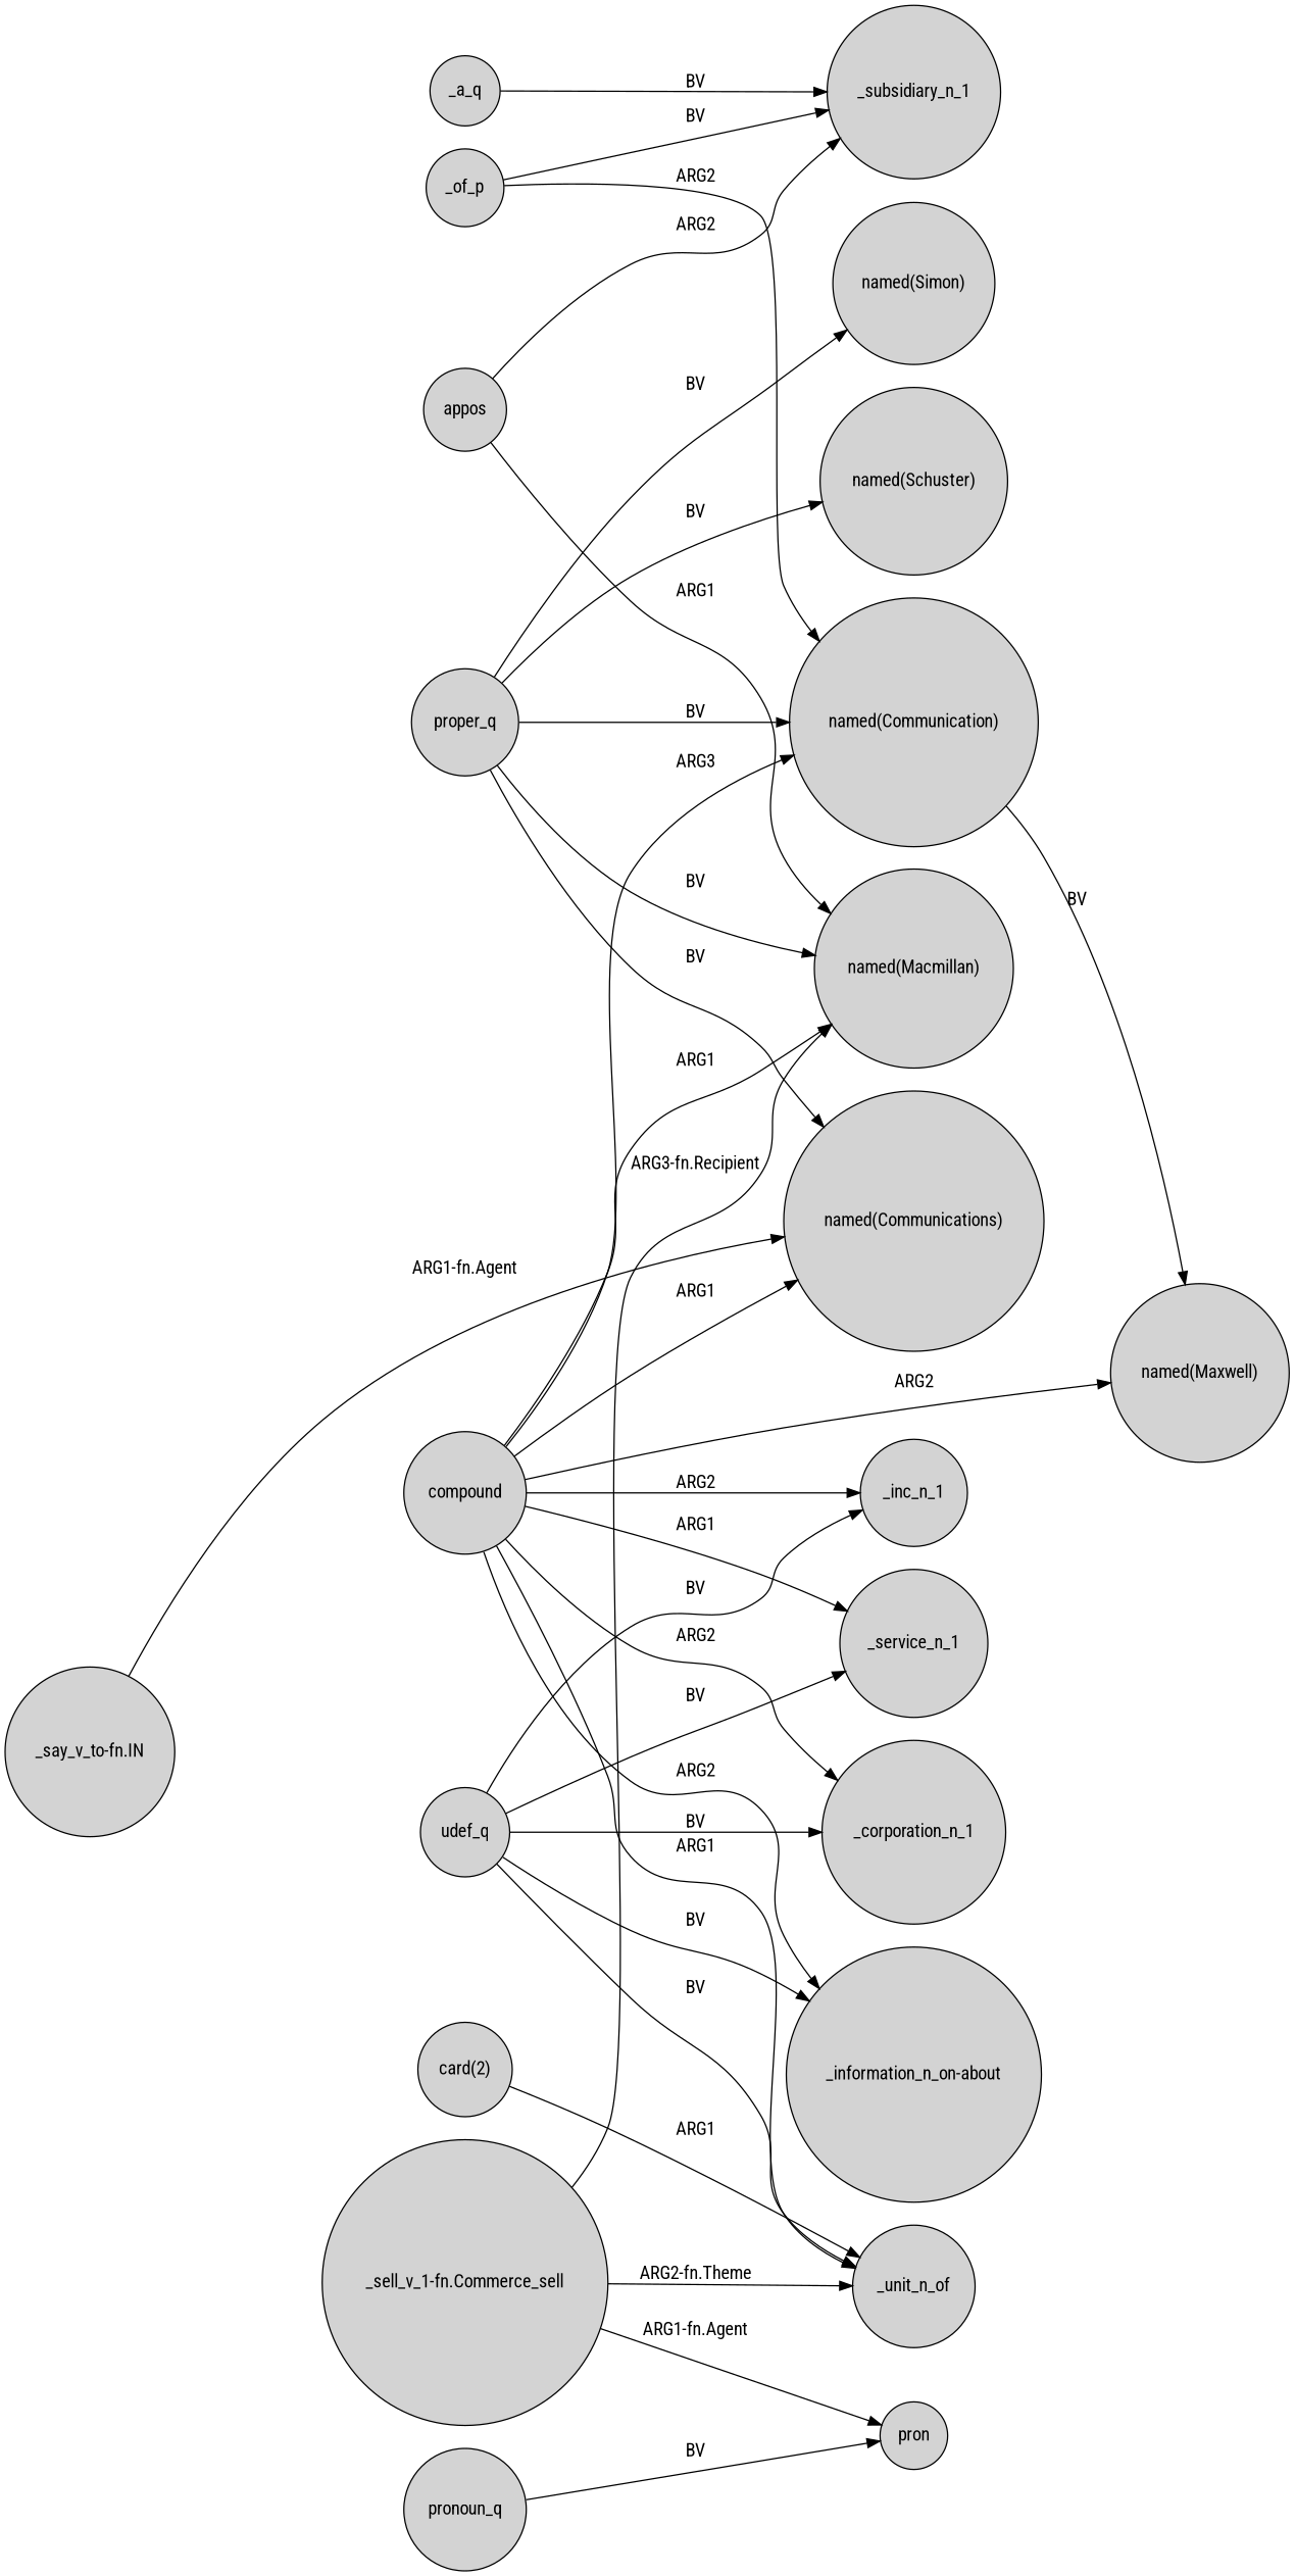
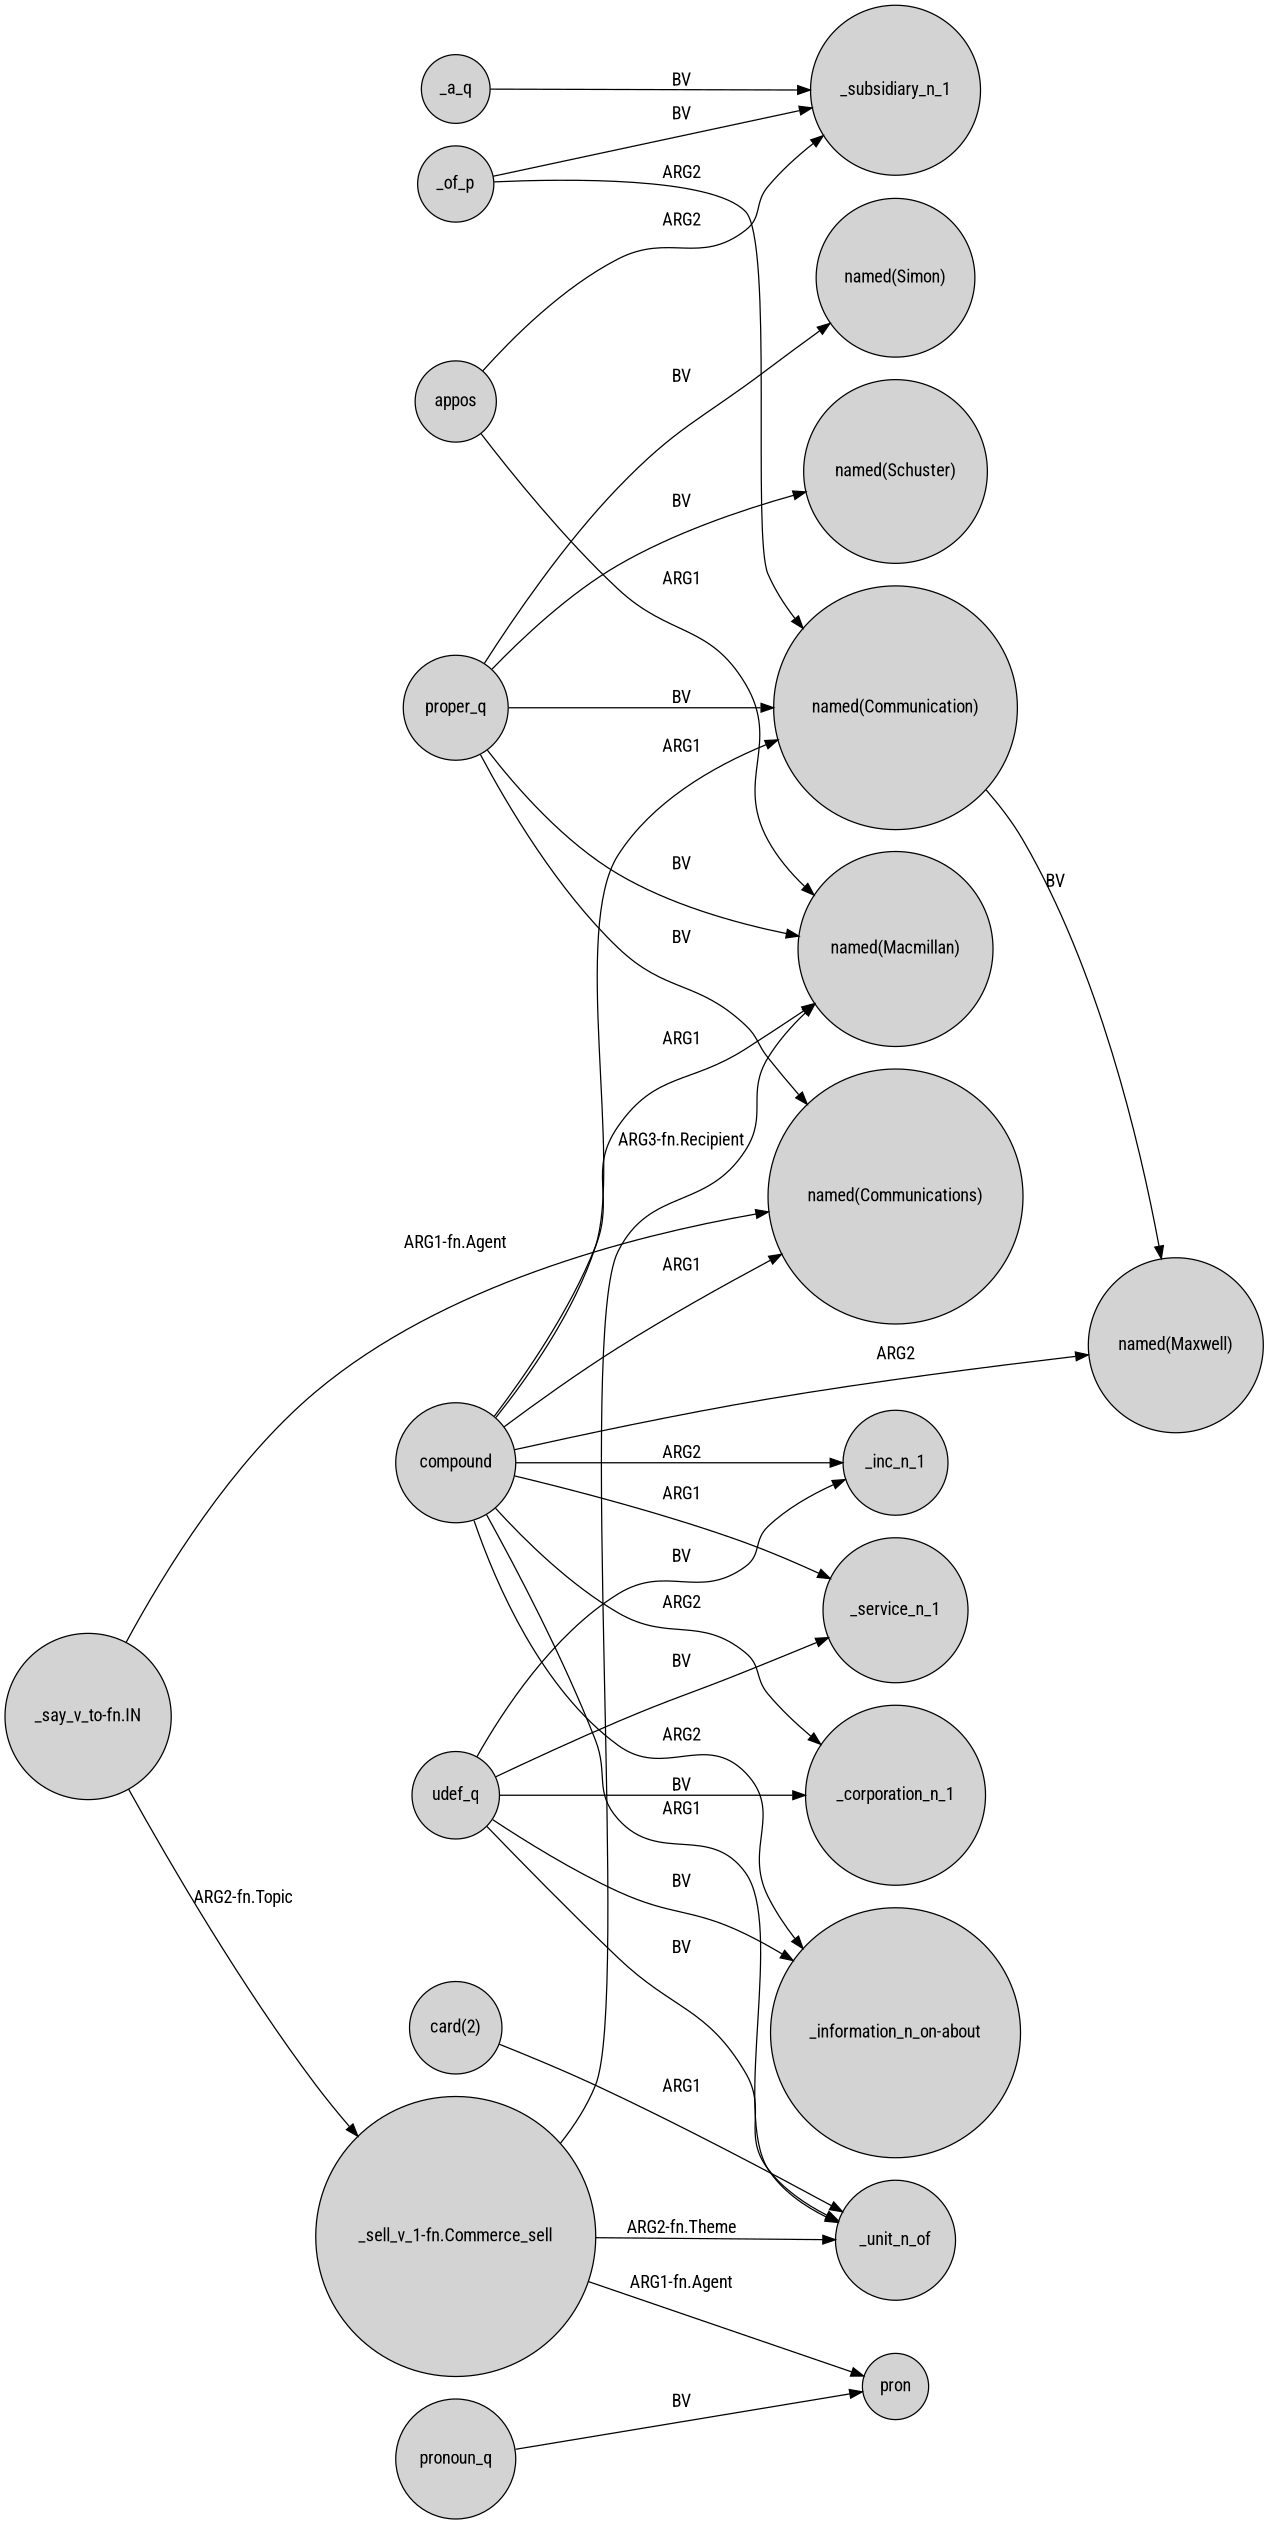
  digraph {
    fontname="Roboto Condensed"
    rankdir=LR
    node [fontname="Roboto Condensed" shape=circle style=filled]
    edge [fontname="Roboto Condensed"]
    proper_q
    "named(Simon)"
    "named(Macmillan)"
    "named(Communication)"
    "named(Communications)"
    "named(Schuster)"
    "named(Maxwell)"
    _of_p
    _subsidiary_n_1
    compound
    _inc_n_1
    "_information_n_on-about"
    _unit_n_of
    _corporation_n_1
    _service_n_1
    udef_q
    appos
    _a_q
    "_say_v_to-fn.IN"
    "_sell_v_1-fn.Commerce_sell"
    pron
    pronoun_q
    "card(2)"
    proper_q -> "named(Simon)" [label=BV]
    proper_q -> "named(Macmillan)" [label=BV]
    proper_q -> "named(Communication)" [label=BV]
    proper_q -> "named(Communications)" [label=BV]
    proper_q -> "named(Schuster)" [label=BV]
    "named(Communication)" -> "named(Maxwell)" [label=BV]
    _of_p -> "named(Communication)" [label=ARG2]
    _of_p -> _subsidiary_n_1 [label=BV]
    compound -> "named(Macmillan)" [label=ARG1]
-   compound -> "named(Communication)" [label=ARG3]
+   compound -> "named(Communication)" [label=ARG1]
    compound -> "named(Communications)" [label=ARG1]
    compound -> "named(Maxwell)" [label=ARG2]
    compound -> _inc_n_1 [label=ARG2]
    compound -> "_information_n_on-about" [label=ARG2]
    compound -> _unit_n_of [label=ARG1]
    compound -> _corporation_n_1 [label=ARG2]
    compound -> _service_n_1 [label=ARG1]
    udef_q -> _inc_n_1 [label=BV]
    udef_q -> "_information_n_on-about" [label=BV]
    udef_q -> _unit_n_of [label=BV]
    udef_q -> _corporation_n_1 [label=BV]
    udef_q -> _service_n_1 [label=BV]
    appos -> "named(Macmillan)" [label=ARG1]
    appos -> _subsidiary_n_1 [label=ARG2]
    _a_q -> _subsidiary_n_1 [label=BV]
    "_say_v_to-fn.IN" -> "named(Communications)" [label="ARG1-fn.Agent"]
+   "_say_v_to-fn.IN" -> "_sell_v_1-fn.Commerce_sell" [label="ARG2-fn.Topic"]
    "_sell_v_1-fn.Commerce_sell" -> "named(Macmillan)" [label="ARG3-fn.Recipient"]
    "_sell_v_1-fn.Commerce_sell" -> _unit_n_of [label="ARG2-fn.Theme"]
    "_sell_v_1-fn.Commerce_sell" -> pron [label="ARG1-fn.Agent"]
    pronoun_q -> pron [label=BV]
    "card(2)" -> _unit_n_of [label=ARG1]
  }
